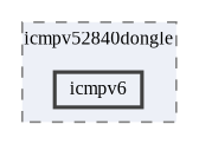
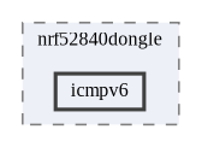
  digraph {
    compound=true
    fontname="Liberation Serif"
    n1 [color=grey25 fillcolor="#edf0f7" fontname="Liberation Serif" fontsize=10 height=0.2 label=icmpv6 shape=box style="filled,bold" width=0.4]
    subgraph cluster_1 {
      bgcolor="#edf0f7"
      fontsize=10
-     label=icmpv52840dongle
+     label=nrf52840dongle
      pencolor=grey50
      style="filled,dashed"
      n1
    }
  }
